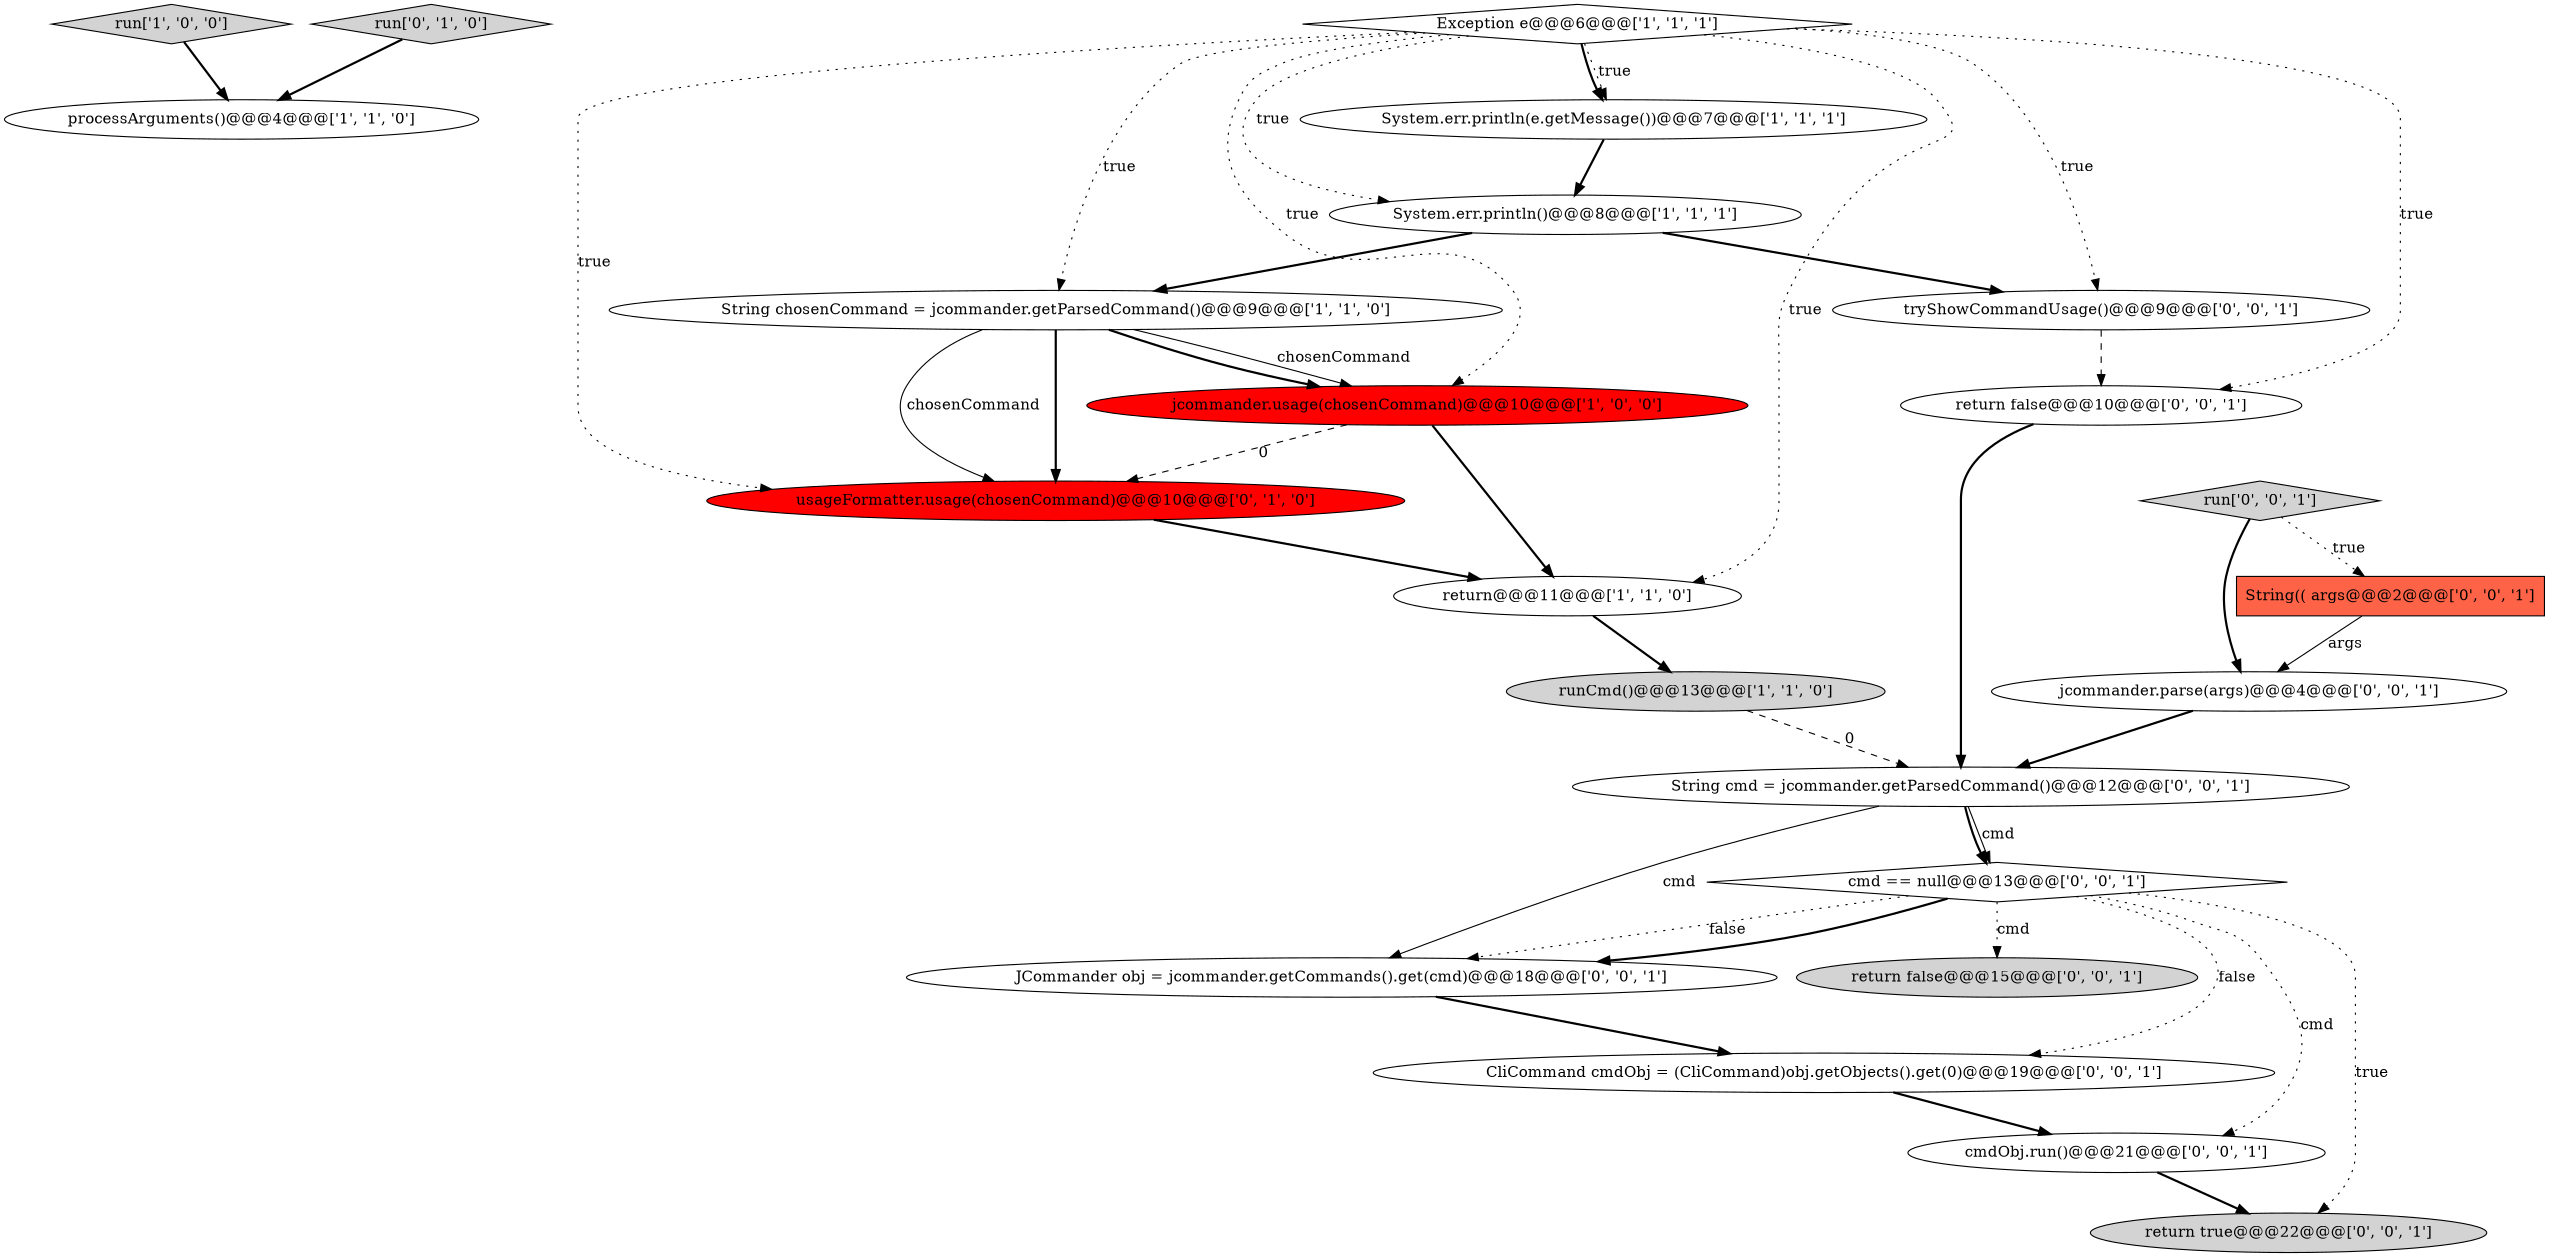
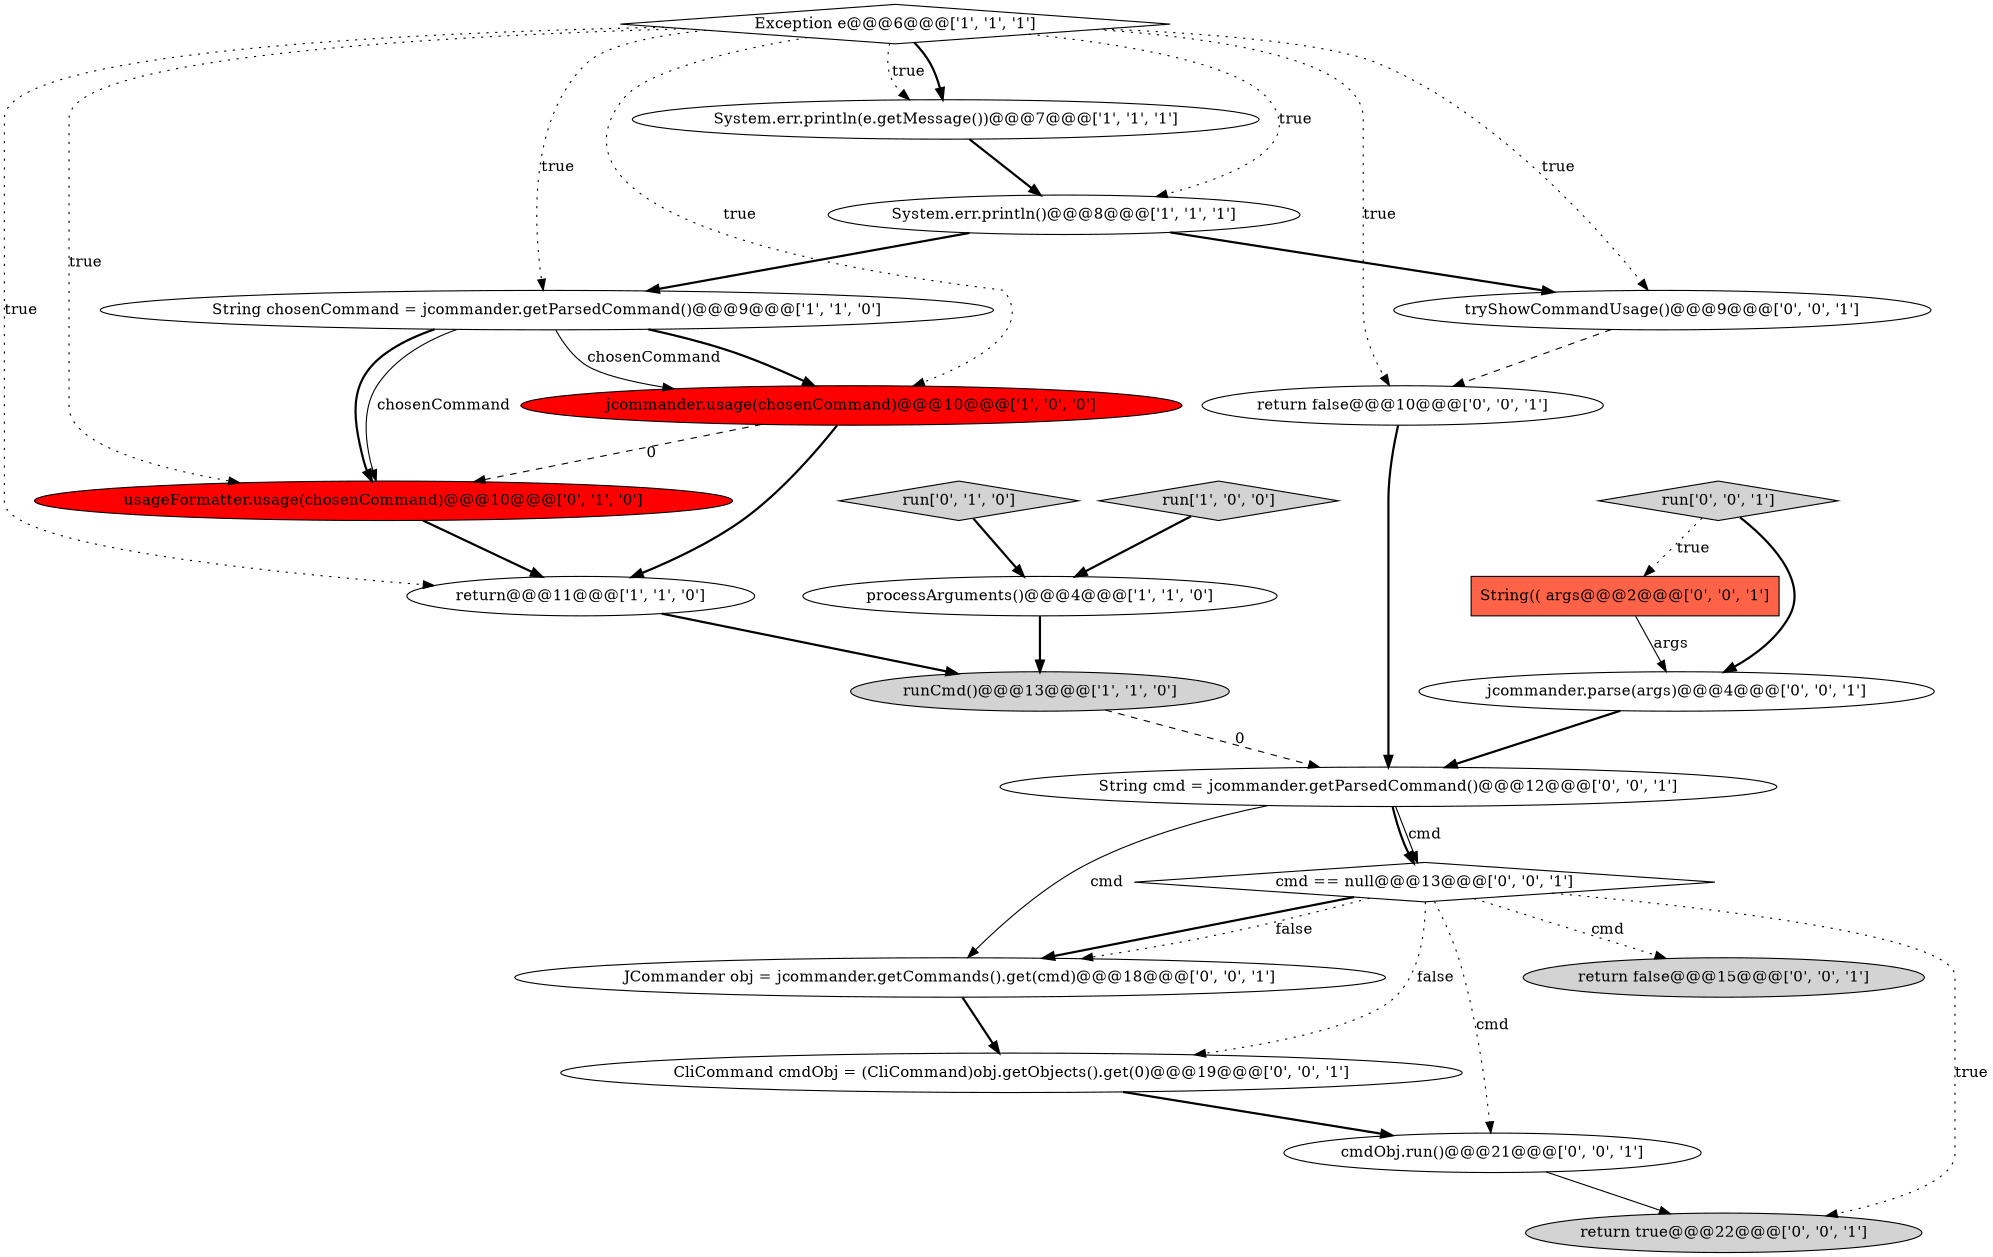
  digraph {
    node [fillcolor=white shape=ellipse style=filled]
    edge [style=bold]
    n1 [label="processArguments()@@@4@@@['1', '1', '0']"]
    n2 [fillcolor=lightgray label="runCmd()@@@13@@@['1', '1', '0']"]
    n3 [label="String cmd = jcommander.getParsedCommand()@@@12@@@['0', '0', '1']"]
    n4 [fillcolor=lightgray label="run['1', '0', '0']" shape=diamond]
    n5 [label="String chosenCommand = jcommander.getParsedCommand()@@@9@@@['1', '1', '0']"]
    n6 [fillcolor=red label="usageFormatter.usage(chosenCommand)@@@10@@@['0', '1', '0']"]
    n7 [fillcolor=red label="jcommander.usage(chosenCommand)@@@10@@@['1', '0', '0']"]
    n8 [label="return@@@11@@@['1', '1', '0']"]
    n9 [label="JCommander obj = jcommander.getCommands().get(cmd)@@@18@@@['0', '0', '1']"]
    n10 [label="cmd == null@@@13@@@['0', '0', '1']" shape=diamond]
    n11 [label="Exception e@@@6@@@['1', '1', '1']" shape=diamond]
    n12 [label="System.err.println(e.getMessage())@@@7@@@['1', '1', '1']"]
    n13 [label="System.err.println()@@@8@@@['1', '1', '1']"]
    n14 [label="return false@@@10@@@['0', '0', '1']"]
    n15 [label="tryShowCommandUsage()@@@9@@@['0', '0', '1']"]
    n16 [fillcolor=lightgray label="run['0', '0', '1']" shape=diamond]
    n17 [label="jcommander.parse(args)@@@4@@@['0', '0', '1']"]
    n18 [fillcolor=tomato label="String(( args@@@2@@@['0', '0', '1']" shape=box]
    n19 [fillcolor=lightgray label="return false@@@15@@@['0', '0', '1']"]
    n20 [label="CliCommand cmdObj = (CliCommand)obj.getObjects().get(0)@@@19@@@['0', '0', '1']"]
    n21 [fillcolor=lightgray label="return true@@@22@@@['0', '0', '1']"]
    n22 [label="cmdObj.run()@@@21@@@['0', '0', '1']"]
    n23 [fillcolor=lightgray label="run['0', '1', '0']" shape=diamond]
+   n1 -> n2
    n2 -> n3 [label=0 style=dashed]
    n3 -> n9 [label=cmd style=solid]
    n3 -> n10 [label=cmd style=solid]
    n3 -> n10
    n4 -> n1
    n5 -> n6 [label=chosenCommand style=solid]
    n5 -> n6
    n5 -> n7
    n5 -> n7 [label=chosenCommand style=solid]
    n6 -> n8
    n7 -> n6 [label=0 style=dashed]
    n7 -> n8
    n8 -> n2
    n9 -> n20
    n10 -> n9
    n10 -> n9 [label=false style=dotted]
    n10 -> n19 [label=cmd style=dotted]
    n10 -> n20 [label=false style=dotted]
    n10 -> n21 [label=true style=dotted]
    n10 -> n22 [label=cmd style=dotted]
    n11 -> n5 [label=true style=dotted]
    n11 -> n6 [label=true style=dotted]
    n11 -> n7 [label=true style=dotted]
    n11 -> n8 [label=true style=dotted]
    n11 -> n12
    n11 -> n12 [label=true style=dotted]
    n11 -> n13 [label=true style=dotted]
    n11 -> n14 [label=true style=dotted]
    n11 -> n15 [label=true style=dotted]
    n12 -> n13
    n13 -> n5
    n13 -> n15
    n14 -> n3
    n15 -> n14 [style=dashed]
    n16 -> n17
    n16 -> n18 [label=true style=dotted]
    n17 -> n3
    n18 -> n17 [label=args style=solid]
    n20 -> n22
-   n22 -> n21
+   n22 -> n21 [style=solid]
    n23 -> n1
  }
